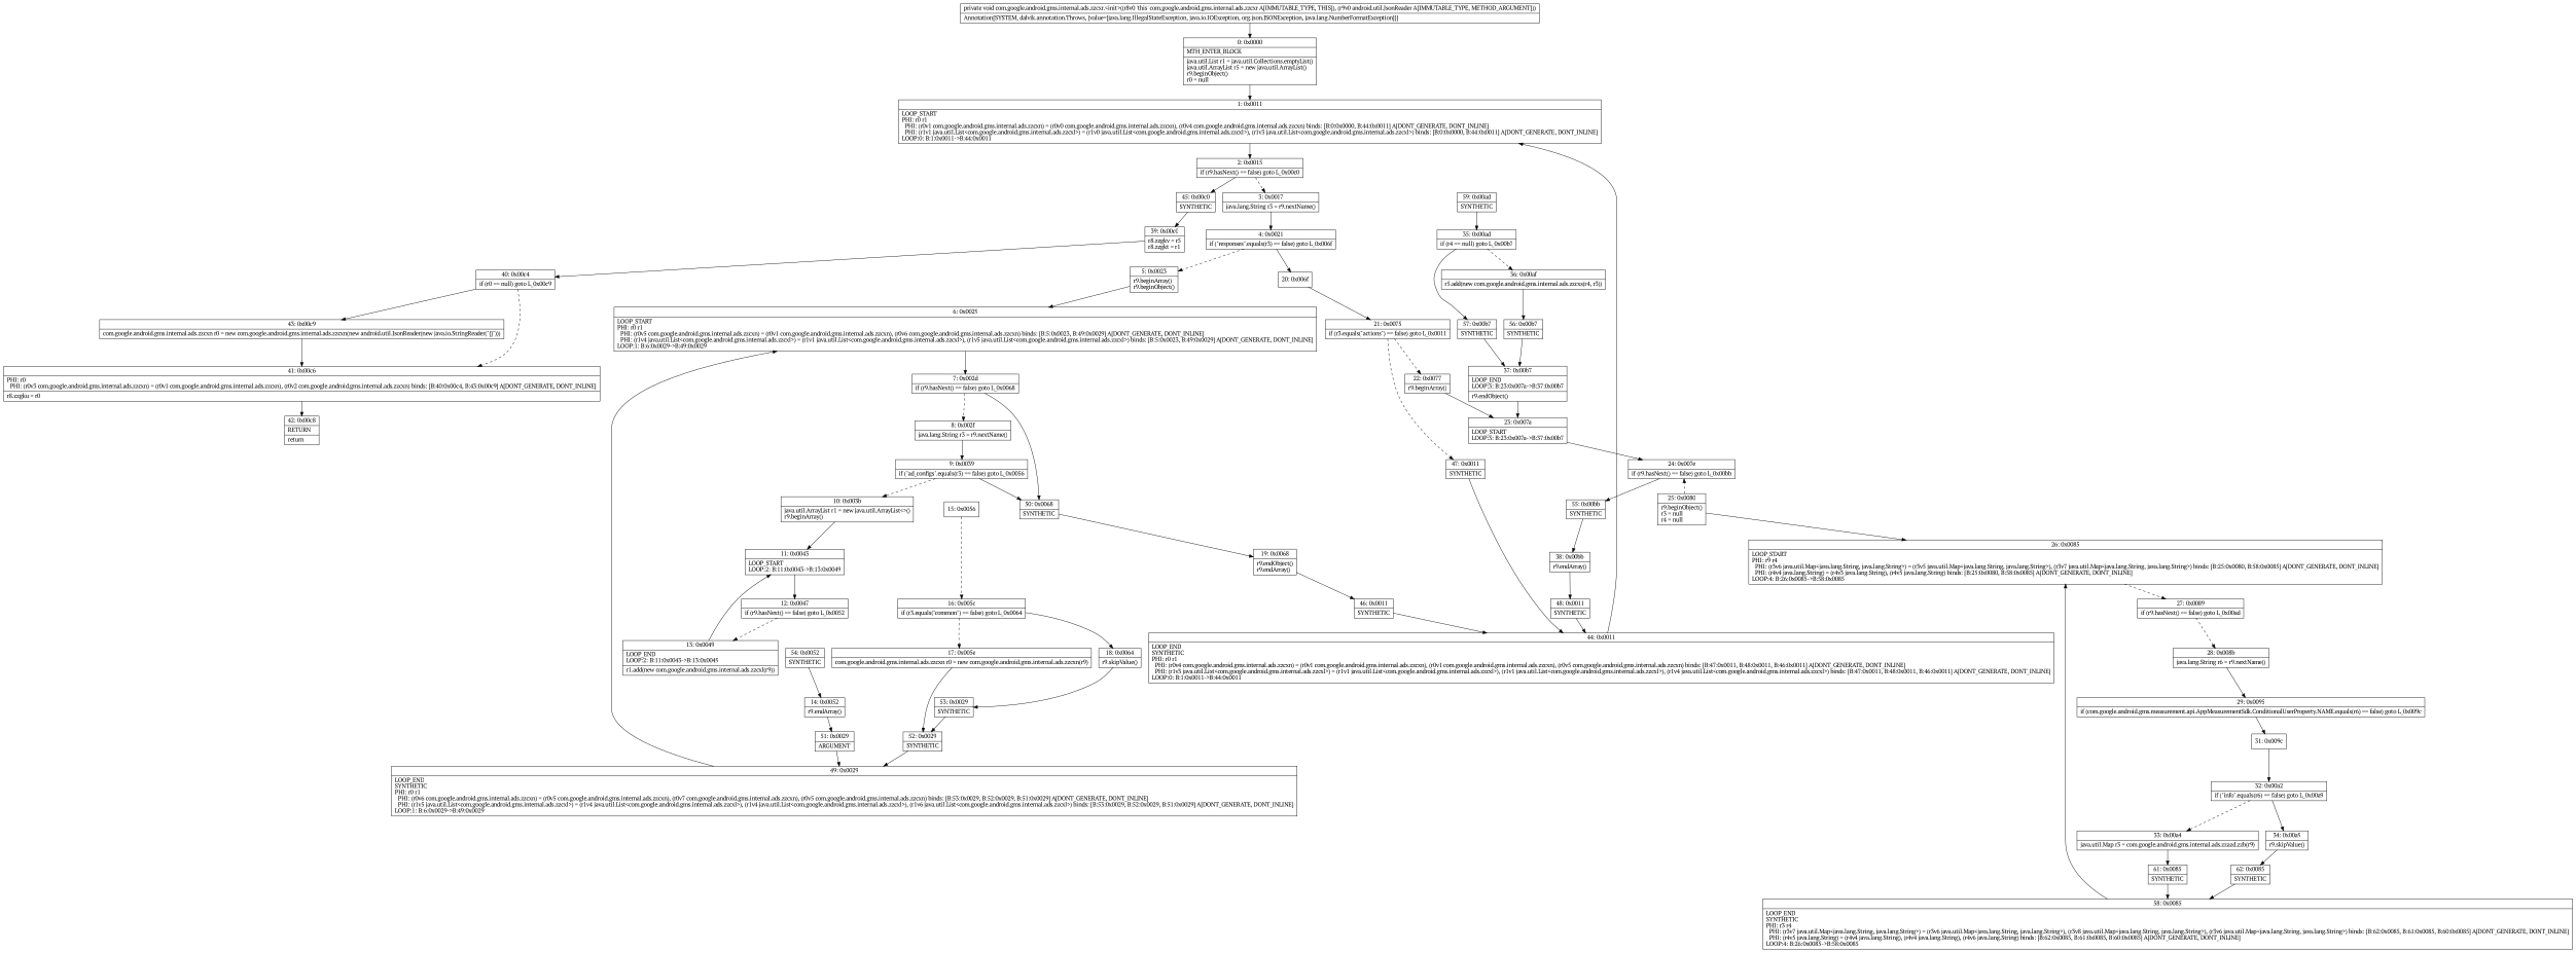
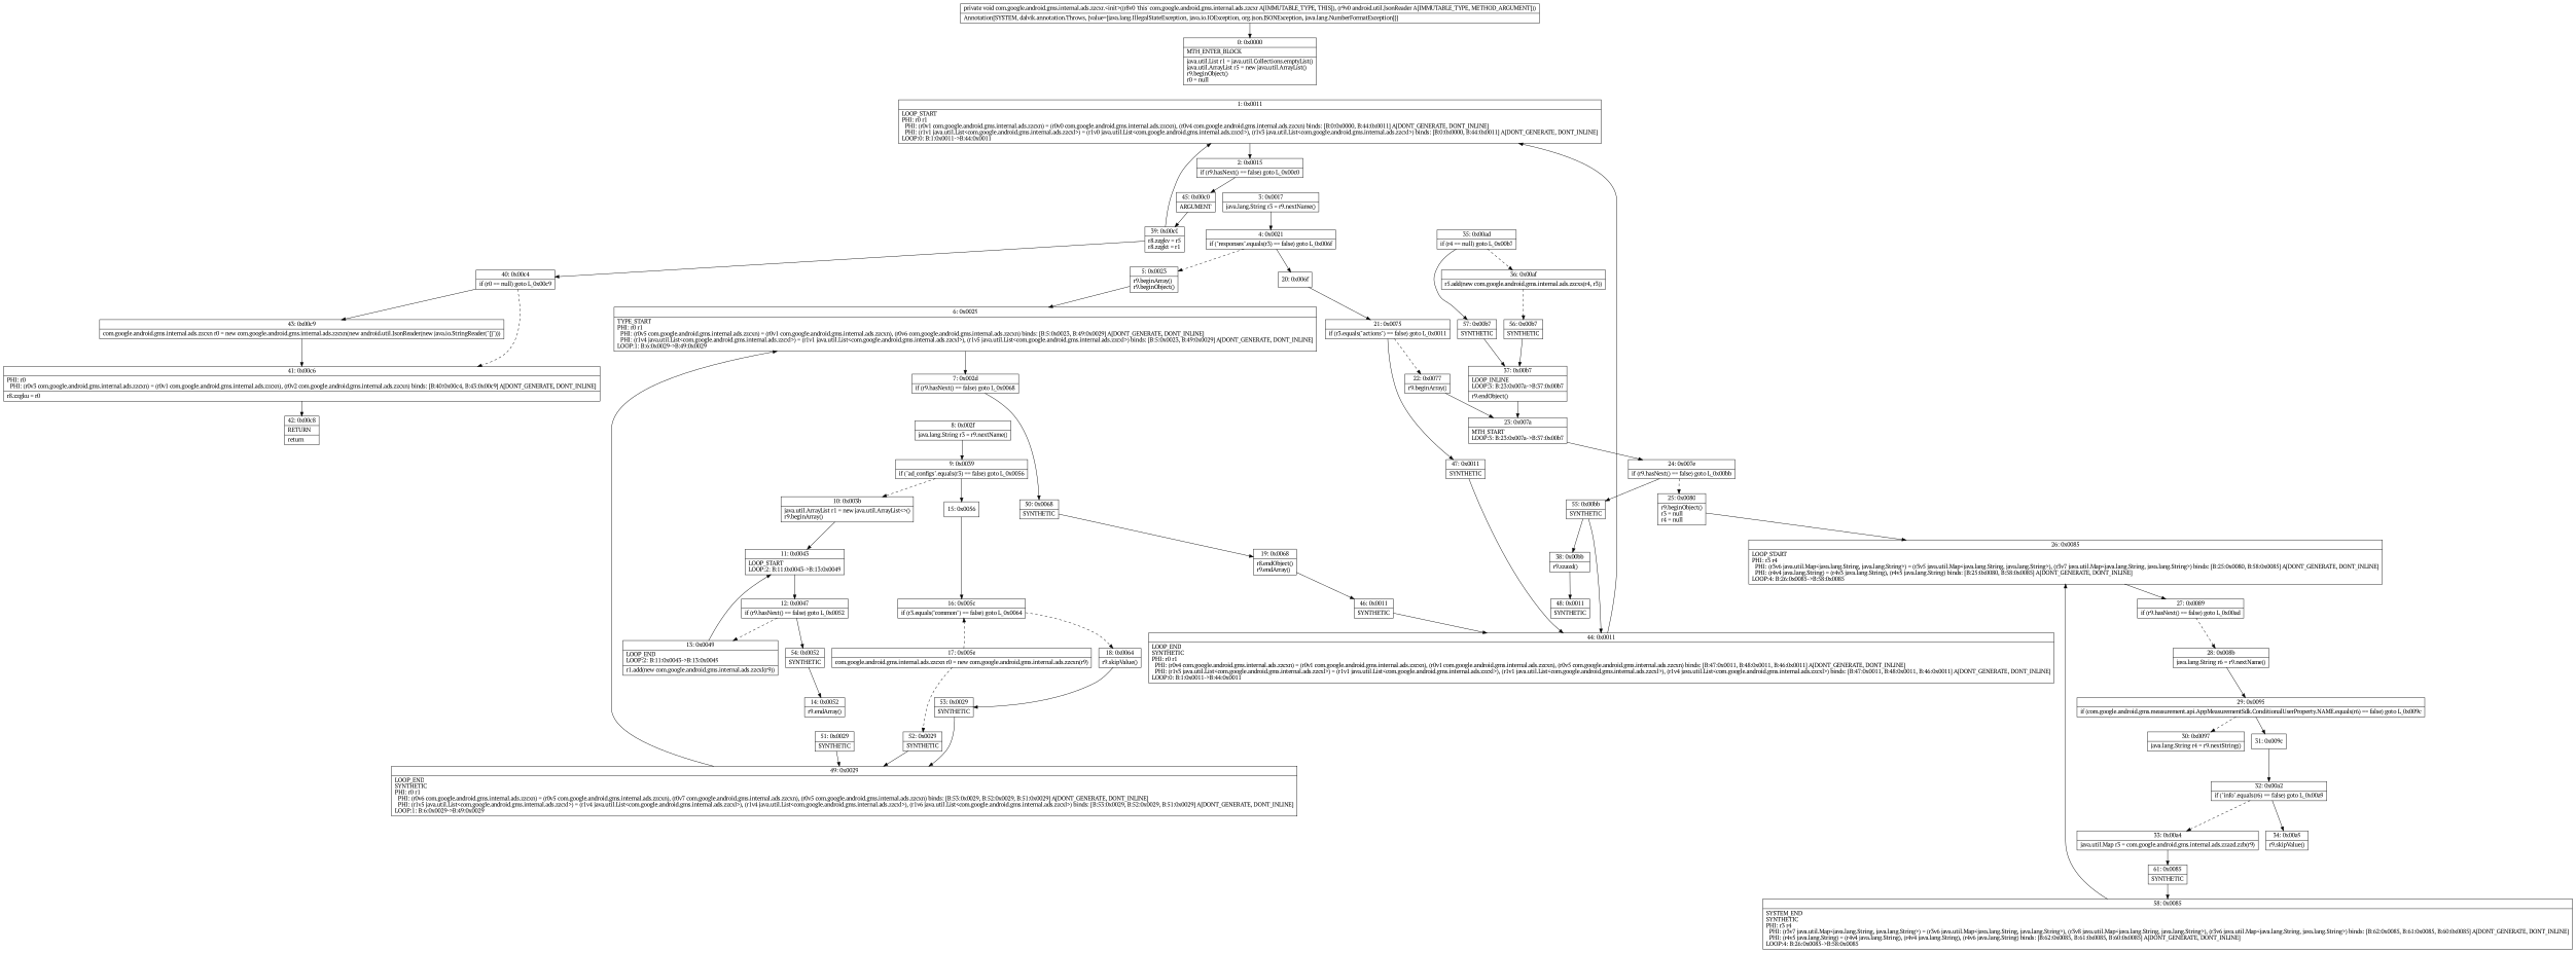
  digraph {
    fontname="PT Serif"
    node [fontname="PT Serif" shape=record]
    edge [fontname="PT Serif"]
    n1 [label="{0\:\ 0x0000|MTH_ENTER_BLOCK\l|java.util.List r1 = java.util.Collections.emptyList()\ljava.util.ArrayList r5 = new java.util.ArrayList()\lr9.beginObject()\lr0 = null\l}"]
    n2 [label="{1\:\ 0x0011|LOOP_START\lPHI: r0 r1 \l  PHI: (r0v1 com.google.android.gms.internal.ads.zzcxn) = (r0v0 com.google.android.gms.internal.ads.zzcxn), (r0v4 com.google.android.gms.internal.ads.zzcxn) binds: [B:0:0x0000, B:44:0x0011] A[DONT_GENERATE, DONT_INLINE]\l  PHI: (r1v1 java.util.List\<com.google.android.gms.internal.ads.zzcxl\>) = (r1v0 java.util.List\<com.google.android.gms.internal.ads.zzcxl\>), (r1v3 java.util.List\<com.google.android.gms.internal.ads.zzcxl\>) binds: [B:0:0x0000, B:44:0x0011] A[DONT_GENERATE, DONT_INLINE]\lLOOP:0: B:1:0x0011\-\>B:44:0x0011\l}"]
    n3 [label="{2\:\ 0x0015|if (r9.hasNext() == false) goto L_0x00c0\l}"]
    n4 [label="{3\:\ 0x0017|java.lang.String r3 = r9.nextName()\l}"]
-   n5 [label="{45\:\ 0x00c0|SYNTHETIC\l}"]
+   n5 [label="{45\:\ 0x00c0|ARGUMENT\l}"]
    n6 [label="{4\:\ 0x0021|if (\"responses\".equals(r3) == false) goto L_0x006f\l}"]
    n7 [label="{39\:\ 0x00c0|r8.zzgkv = r5\lr8.zzgkt = r1\l}"]
    n8 [label="{5\:\ 0x0023|r9.beginArray()\lr9.beginObject()\l}"]
    n9 [label="{20\:\ 0x006f}"]
-   n10 [label="{6\:\ 0x0029|LOOP_START\lPHI: r0 r1 \l  PHI: (r0v5 com.google.android.gms.internal.ads.zzcxn) = (r0v1 com.google.android.gms.internal.ads.zzcxn), (r0v6 com.google.android.gms.internal.ads.zzcxn) binds: [B:5:0x0023, B:49:0x0029] A[DONT_GENERATE, DONT_INLINE]\l  PHI: (r1v4 java.util.List\<com.google.android.gms.internal.ads.zzcxl\>) = (r1v1 java.util.List\<com.google.android.gms.internal.ads.zzcxl\>), (r1v5 java.util.List\<com.google.android.gms.internal.ads.zzcxl\>) binds: [B:5:0x0023, B:49:0x0029] A[DONT_GENERATE, DONT_INLINE]\lLOOP:1: B:6:0x0029\-\>B:49:0x0029\l}"]
+   n10 [label="{6\:\ 0x0029|TYPE_START\lPHI: r0 r1 \l  PHI: (r0v5 com.google.android.gms.internal.ads.zzcxn) = (r0v1 com.google.android.gms.internal.ads.zzcxn), (r0v6 com.google.android.gms.internal.ads.zzcxn) binds: [B:5:0x0023, B:49:0x0029] A[DONT_GENERATE, DONT_INLINE]\l  PHI: (r1v4 java.util.List\<com.google.android.gms.internal.ads.zzcxl\>) = (r1v1 java.util.List\<com.google.android.gms.internal.ads.zzcxl\>), (r1v5 java.util.List\<com.google.android.gms.internal.ads.zzcxl\>) binds: [B:5:0x0023, B:49:0x0029] A[DONT_GENERATE, DONT_INLINE]\lLOOP:1: B:6:0x0029\-\>B:49:0x0029\l}"]
    n11 [label="{21\:\ 0x0075|if (r3.equals(\"actions\") == false) goto L_0x0011\l}"]
    n12 [label="{7\:\ 0x002d|if (r9.hasNext() == false) goto L_0x0068\l}"]
    n13 [label="{8\:\ 0x002f|java.lang.String r3 = r9.nextName()\l}"]
    n14 [label="{50\:\ 0x0068|SYNTHETIC\l}"]
    n15 [label="{9\:\ 0x0039|if (\"ad_configs\".equals(r3) == false) goto L_0x0056\l}"]
-   n16 [label="{19\:\ 0x0068|r9.endObject()\lr9.endArray()\l}"]
+   n16 [label="{19\:\ 0x0068|r8.endObject()\lr9.endArray()\l}"]
    n17 [label="{10\:\ 0x003b|java.util.ArrayList r1 = new java.util.ArrayList\<\>()\lr9.beginArray()\l}"]
    n18 [label="{15\:\ 0x0056}"]
    n19 [label="{11\:\ 0x0043|LOOP_START\lLOOP:2: B:11:0x0043\-\>B:13:0x0049\l}"]
    n20 [label="{16\:\ 0x005c|if (r3.equals(\"common\") == false) goto L_0x0064\l}"]
    n21 [label="{12\:\ 0x0047|if (r9.hasNext() == false) goto L_0x0052\l}"]
    n22 [label="{13\:\ 0x0049|LOOP_END\lLOOP:2: B:11:0x0043\-\>B:13:0x0049\l|r1.add(new com.google.android.gms.internal.ads.zzcxl(r9))\l}"]
    n23 [label="{54\:\ 0x0052|SYNTHETIC\l}"]
    n24 [label="{14\:\ 0x0052|r9.endArray()\l}"]
-   n25 [label="{51\:\ 0x0029|ARGUMENT\l}"]
+   n25 [label="{51\:\ 0x0029|SYNTHETIC\l}"]
    n26 [label="{49\:\ 0x0029|LOOP_END\lSYNTHETIC\lPHI: r0 r1 \l  PHI: (r0v6 com.google.android.gms.internal.ads.zzcxn) = (r0v5 com.google.android.gms.internal.ads.zzcxn), (r0v7 com.google.android.gms.internal.ads.zzcxn), (r0v5 com.google.android.gms.internal.ads.zzcxn) binds: [B:53:0x0029, B:52:0x0029, B:51:0x0029] A[DONT_GENERATE, DONT_INLINE]\l  PHI: (r1v5 java.util.List\<com.google.android.gms.internal.ads.zzcxl\>) = (r1v4 java.util.List\<com.google.android.gms.internal.ads.zzcxl\>), (r1v4 java.util.List\<com.google.android.gms.internal.ads.zzcxl\>), (r1v6 java.util.List\<com.google.android.gms.internal.ads.zzcxl\>) binds: [B:53:0x0029, B:52:0x0029, B:51:0x0029] A[DONT_GENERATE, DONT_INLINE]\lLOOP:1: B:6:0x0029\-\>B:49:0x0029\l}"]
    n27 [label="{17\:\ 0x005e|com.google.android.gms.internal.ads.zzcxn r0 = new com.google.android.gms.internal.ads.zzcxn(r9)\l}"]
    n28 [label="{18\:\ 0x0064|r9.skipValue()\l}"]
    n29 [label="{52\:\ 0x0029|SYNTHETIC\l}"]
    n30 [label="{53\:\ 0x0029|SYNTHETIC\l}"]
    n31 [label="{46\:\ 0x0011|SYNTHETIC\l}"]
    n32 [label="{44\:\ 0x0011|LOOP_END\lSYNTHETIC\lPHI: r0 r1 \l  PHI: (r0v4 com.google.android.gms.internal.ads.zzcxn) = (r0v1 com.google.android.gms.internal.ads.zzcxn), (r0v1 com.google.android.gms.internal.ads.zzcxn), (r0v5 com.google.android.gms.internal.ads.zzcxn) binds: [B:47:0x0011, B:48:0x0011, B:46:0x0011] A[DONT_GENERATE, DONT_INLINE]\l  PHI: (r1v3 java.util.List\<com.google.android.gms.internal.ads.zzcxl\>) = (r1v1 java.util.List\<com.google.android.gms.internal.ads.zzcxl\>), (r1v1 java.util.List\<com.google.android.gms.internal.ads.zzcxl\>), (r1v4 java.util.List\<com.google.android.gms.internal.ads.zzcxl\>) binds: [B:47:0x0011, B:48:0x0011, B:46:0x0011] A[DONT_GENERATE, DONT_INLINE]\lLOOP:0: B:1:0x0011\-\>B:44:0x0011\l}"]
    n33 [label="{22\:\ 0x0077|r9.beginArray()\l}"]
    n34 [label="{47\:\ 0x0011|SYNTHETIC\l}"]
-   n35 [label="{23\:\ 0x007a|LOOP_START\lLOOP:3: B:23:0x007a\-\>B:37:0x00b7\l}"]
+   n35 [label="{23\:\ 0x007a|MTH_START\lLOOP:3: B:23:0x007a\-\>B:37:0x00b7\l}"]
    n36 [label="{24\:\ 0x007e|if (r9.hasNext() == false) goto L_0x00bb\l}"]
    n37 [label="{25\:\ 0x0080|r9.beginObject()\lr3 = null\lr4 = null\l}"]
    n38 [label="{55\:\ 0x00bb|SYNTHETIC\l}"]
-   n39 [label="{26\:\ 0x0085|LOOP_START\lPHI: r9 r4 \l  PHI: (r3v6 java.util.Map\<java.lang.String, java.lang.String\>) = (r3v5 java.util.Map\<java.lang.String, java.lang.String\>), (r3v7 java.util.Map\<java.lang.String, java.lang.String\>) binds: [B:25:0x0080, B:58:0x0085] A[DONT_GENERATE, DONT_INLINE]\l  PHI: (r4v4 java.lang.String) = (r4v3 java.lang.String), (r4v5 java.lang.String) binds: [B:25:0x0080, B:58:0x0085] A[DONT_GENERATE, DONT_INLINE]\lLOOP:4: B:26:0x0085\-\>B:58:0x0085\l}"]
-   n40 [label="{38\:\ 0x00bb|r9.endArray()\l}"]
+   n39 [label="{26\:\ 0x0085|LOOP_START\lPHI: r3 r4 \l  PHI: (r3v6 java.util.Map\<java.lang.String, java.lang.String\>) = (r3v5 java.util.Map\<java.lang.String, java.lang.String\>), (r3v7 java.util.Map\<java.lang.String, java.lang.String\>) binds: [B:25:0x0080, B:58:0x0085] A[DONT_GENERATE, DONT_INLINE]\l  PHI: (r4v4 java.lang.String) = (r4v3 java.lang.String), (r4v5 java.lang.String) binds: [B:25:0x0080, B:58:0x0085] A[DONT_GENERATE, DONT_INLINE]\lLOOP:4: B:26:0x0085\-\>B:58:0x0085\l}"]
+   n40 [label="{38\:\ 0x00bb|r9.zzazd()\l}"]
    n41 [label="{27\:\ 0x0089|if (r9.hasNext() == false) goto L_0x00ad\l}"]
    n42 [label="{28\:\ 0x008b|java.lang.String r6 = r9.nextName()\l}"]
    n43 [label="{29\:\ 0x0095|if (com.google.android.gms.measurement.api.AppMeasurementSdk.ConditionalUserProperty.NAME.equals(r6) == false) goto L_0x009c\l}"]
-   n44 [label="{59\:\ 0x00ad|SYNTHETIC\l}"]
    n45 [label="{35\:\ 0x00ad|if (r4 == null) goto L_0x00b7\l}"]
+   n46 [label="{30\:\ 0x0097|java.lang.String r4 = r9.nextString()\l}"]
    n47 [label="{31\:\ 0x009c}"]
    n48 [label="{32\:\ 0x00a2|if (\"info\".equals(r6) == false) goto L_0x00a9\l}"]
    n49 [label="{33\:\ 0x00a4|java.util.Map r3 = com.google.android.gms.internal.ads.zzazd.zzb(r9)\l}"]
    n50 [label="{34\:\ 0x00a9|r9.skipValue()\l}"]
    n51 [label="{61\:\ 0x0085|SYNTHETIC\l}"]
-   n52 [label="{62\:\ 0x0085|SYNTHETIC\l}"]
-   n53 [label="{58\:\ 0x0085|LOOP_END\lSYNTHETIC\lPHI: r3 r4 \l  PHI: (r3v7 java.util.Map\<java.lang.String, java.lang.String\>) = (r3v6 java.util.Map\<java.lang.String, java.lang.String\>), (r3v8 java.util.Map\<java.lang.String, java.lang.String\>), (r3v6 java.util.Map\<java.lang.String, java.lang.String\>) binds: [B:62:0x0085, B:61:0x0085, B:60:0x0085] A[DONT_GENERATE, DONT_INLINE]\l  PHI: (r4v5 java.lang.String) = (r4v4 java.lang.String), (r4v4 java.lang.String), (r4v6 java.lang.String) binds: [B:62:0x0085, B:61:0x0085, B:60:0x0085] A[DONT_GENERATE, DONT_INLINE]\lLOOP:4: B:26:0x0085\-\>B:58:0x0085\l}"]
+   n53 [label="{58\:\ 0x0085|SYSTEM_END\lSYNTHETIC\lPHI: r3 r4 \l  PHI: (r3v7 java.util.Map\<java.lang.String, java.lang.String\>) = (r3v6 java.util.Map\<java.lang.String, java.lang.String\>), (r3v8 java.util.Map\<java.lang.String, java.lang.String\>), (r3v6 java.util.Map\<java.lang.String, java.lang.String\>) binds: [B:62:0x0085, B:61:0x0085, B:60:0x0085] A[DONT_GENERATE, DONT_INLINE]\l  PHI: (r4v5 java.lang.String) = (r4v4 java.lang.String), (r4v4 java.lang.String), (r4v6 java.lang.String) binds: [B:62:0x0085, B:61:0x0085, B:60:0x0085] A[DONT_GENERATE, DONT_INLINE]\lLOOP:4: B:26:0x0085\-\>B:58:0x0085\l}"]
    n54 [label="{36\:\ 0x00af|r5.add(new com.google.android.gms.internal.ads.zzcxs(r4, r3))\l}"]
    n55 [label="{57\:\ 0x00b7|SYNTHETIC\l}"]
    n56 [label="{56\:\ 0x00b7|SYNTHETIC\l}"]
-   n57 [label="{37\:\ 0x00b7|LOOP_END\lLOOP:3: B:23:0x007a\-\>B:37:0x00b7\l|r9.endObject()\l}"]
+   n57 [label="{37\:\ 0x00b7|LOOP_INLINE\lLOOP:3: B:23:0x007a\-\>B:37:0x00b7\l|r9.endObject()\l}"]
    n58 [label="{48\:\ 0x0011|SYNTHETIC\l}"]
    n59 [label="{40\:\ 0x00c4|if (r0 == null) goto L_0x00c9\l}"]
    n60 [label="{41\:\ 0x00c6|PHI: r0 \l  PHI: (r0v3 com.google.android.gms.internal.ads.zzcxn) = (r0v1 com.google.android.gms.internal.ads.zzcxn), (r0v2 com.google.android.gms.internal.ads.zzcxn) binds: [B:40:0x00c4, B:43:0x00c9] A[DONT_GENERATE, DONT_INLINE]\l|r8.zzgku = r0\l}"]
    n61 [label="{43\:\ 0x00c9|com.google.android.gms.internal.ads.zzcxn r0 = new com.google.android.gms.internal.ads.zzcxn(new android.util.JsonReader(new java.io.StringReader(\"\{\}\")))\l}"]
    n62 [label="{42\:\ 0x00c8|RETURN\l|return\l}"]
    n63 [label="{private void com.google.android.gms.internal.ads.zzcxr.\<init\>((r8v0 'this' com.google.android.gms.internal.ads.zzcxr A[IMMUTABLE_TYPE, THIS]), (r9v0 android.util.JsonReader A[IMMUTABLE_TYPE, METHOD_ARGUMENT]))  | Annotation[SYSTEM, dalvik.annotation.Throws, \{value=[java.lang.IllegalStateException, java.io.IOException, org.json.JSONException, java.lang.NumberFormatException]\}]\l}"]
-   n1 -> n2
+   n7 -> n2
    n2 -> n3
-   n3 -> n4 [style=dashed]
    n3 -> n5
    n4 -> n6
    n5 -> n7
    n6 -> n8 [style=dashed]
    n6 -> n9
    n7 -> n59
    n8 -> n10
    n9 -> n11
    n10 -> n12
    n11 -> n33 [style=dashed]
-   n11 -> n34 [style=dashed]
-   n12 -> n13 [style=dashed]
+   n11 -> n34
    n12 -> n14
    n13 -> n15
    n14 -> n16
    n15 -> n17 [style=dashed]
-   n15 -> n14
+   n15 -> n18
    n16 -> n31
    n17 -> n19
-   n18 -> n20 [style=dashed]
+   n18 -> n20
    n19 -> n21
-   n20 -> n27 [style=dashed]
-   n20 -> n28
+   n27 -> n20 [style=dashed]
+   n20 -> n28 [style=dashed]
    n21 -> n22 [style=dashed]
+   n21 -> n23
    n22 -> n19
    n23 -> n24
-   n24 -> n25
    n25 -> n26
    n26 -> n10
-   n27 -> n29
+   n27 -> n29 [style=dashed]
    n28 -> n30
    n29 -> n26
-   n30 -> n29
+   n30 -> n26
    n31 -> n32
    n32 -> n2
    n33 -> n35
    n34 -> n32
    n35 -> n36
-   n37 -> n36 [style=dashed]
+   n36 -> n37 [style=dashed]
    n36 -> n38
    n37 -> n39
    n38 -> n40
-   n39 -> n41 [style=dashed]
+   n39 -> n41
    n40 -> n58
    n41 -> n42 [style=dashed]
    n42 -> n43
+   n43 -> n46 [style=dashed]
    n43 -> n47
-   n44 -> n45
    n45 -> n54 [style=dashed]
    n45 -> n55
    n47 -> n48
    n48 -> n49 [style=dashed]
    n48 -> n50
    n49 -> n51
-   n50 -> n52
    n51 -> n53
-   n52 -> n53
    n53 -> n39
-   n54 -> n56
+   n54 -> n56 [style=dashed]
    n55 -> n57
    n56 -> n57
    n57 -> n35
-   n58 -> n32
+   n38 -> n32
    n59 -> n60 [style=dashed]
    n59 -> n61
    n60 -> n62
    n61 -> n60
    n63 -> n1
  }
